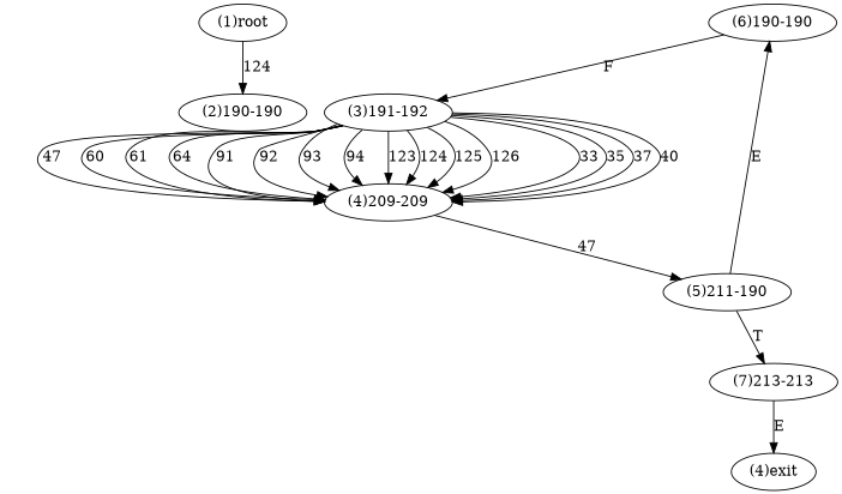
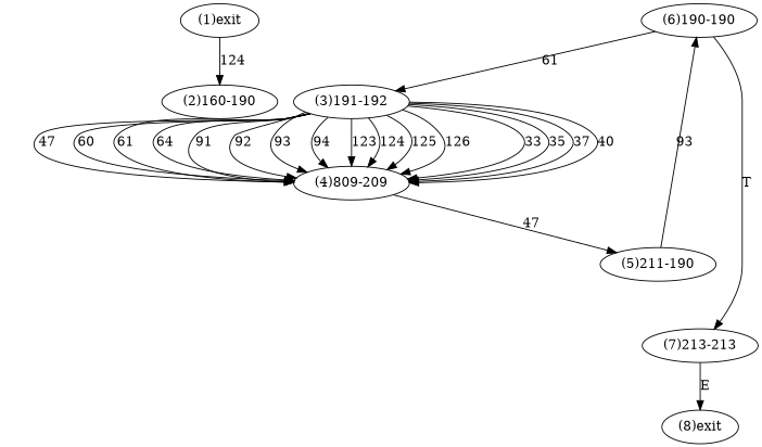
  digraph {
    fontname="DejaVu Serif"
    node [fontname="DejaVu Serif"]
    edge [fontname="DejaVu Serif"]
-   n1 [label="(1)root"]
-   n2 [label="(2)190-190"]
+   n1 [label="(1)exit"]
+   n2 [label="(2)160-190"]
    n3 [label="(6)190-190"]
    n4 [label="(3)191-192"]
    n5 [label="(7)213-213"]
-   n6 [label="(4)209-209"]
+   n6 [label="(4)809-209"]
    n7 [label="(5)211-190"]
-   n8 [label="(4)exit"]
+   n8 [label="(8)exit"]
    n1 -> n2 [label=124]
-   n3 -> n4 [label=F]
-   n7 -> n5 [label=T]
+   n3 -> n4 [label=61]
+   n3 -> n5 [label=T]
    n4 -> n6 [label=33]
    n4 -> n6 [label=35]
    n4 -> n6 [label=37]
    n4 -> n6 [label=40]
    n4 -> n6 [label=47]
    n4 -> n6 [label=60]
    n4 -> n6 [label=61]
    n4 -> n6 [label=64]
    n4 -> n6 [label=91]
    n4 -> n6 [label=92]
    n4 -> n6 [label=93]
    n4 -> n6 [label=94]
    n4 -> n6 [label=123]
    n4 -> n6 [label=124]
    n4 -> n6 [label=125]
    n4 -> n6 [label=126]
    n5 -> n8 [label=E]
    n6 -> n7 [label=47]
-   n7 -> n3 [label=E]
+   n7 -> n3 [label=93]
  }
